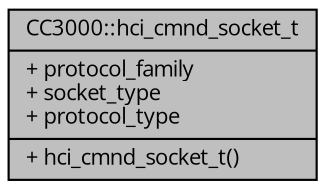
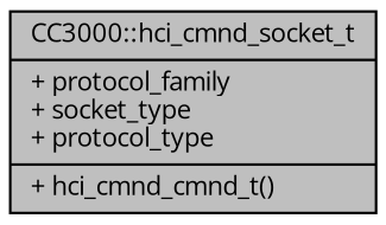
  digraph {
    fontname="Open Sans"
-   n1 [color=black fillcolor=grey75 fontcolor=black fontname="Open Sans" fontsize=10 height=0.2 label="{CC3000::hci_cmnd_socket_t\n|+ protocol_family\l+ socket_type\l+ protocol_type\l|+ hci_cmnd_socket_t()\l}" shape=record style=filled width=0.4]
+   n1 [color=black fillcolor=grey75 fontcolor=black fontname="Open Sans" fontsize=10 height=0.2 label="{CC3000::hci_cmnd_socket_t\n|+ protocol_family\l+ socket_type\l+ protocol_type\l|+ hci_cmnd_cmnd_t()\l}" shape=record style=filled width=0.4]
  }
